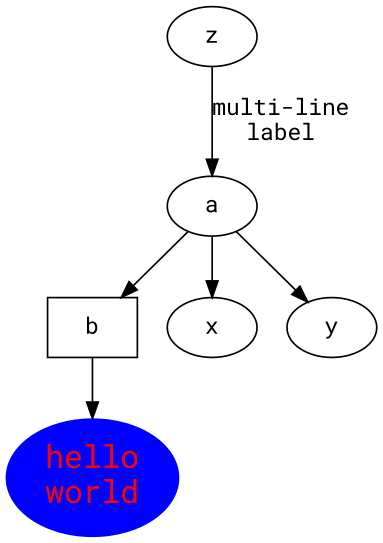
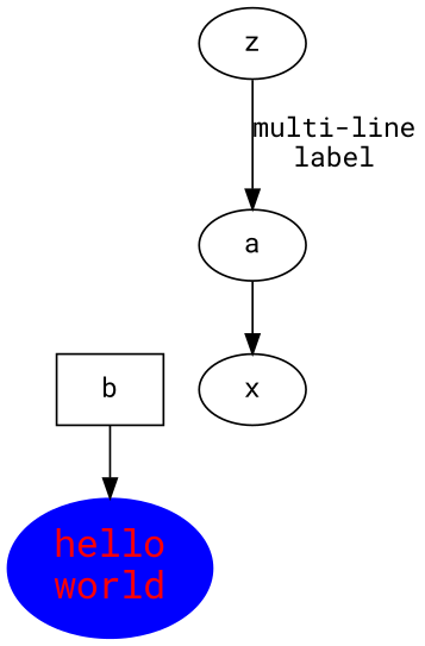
  digraph {
    fontname="Roboto Mono"
    node [fontname="Roboto Mono"]
    edge [fontname="Roboto Mono"]
    b [shape=box]
    x
    n3 [color=blue fontcolor=red fontsize=19 label="hello\nworld" style=filled]
    a
-   y
    z
    subgraph sub_1 {
      rank=same
      b
      x
    }
    b -> n3
-   a -> b
    a -> x
-   a -> y
    z -> a [label="multi-line\nlabel"]
  }
